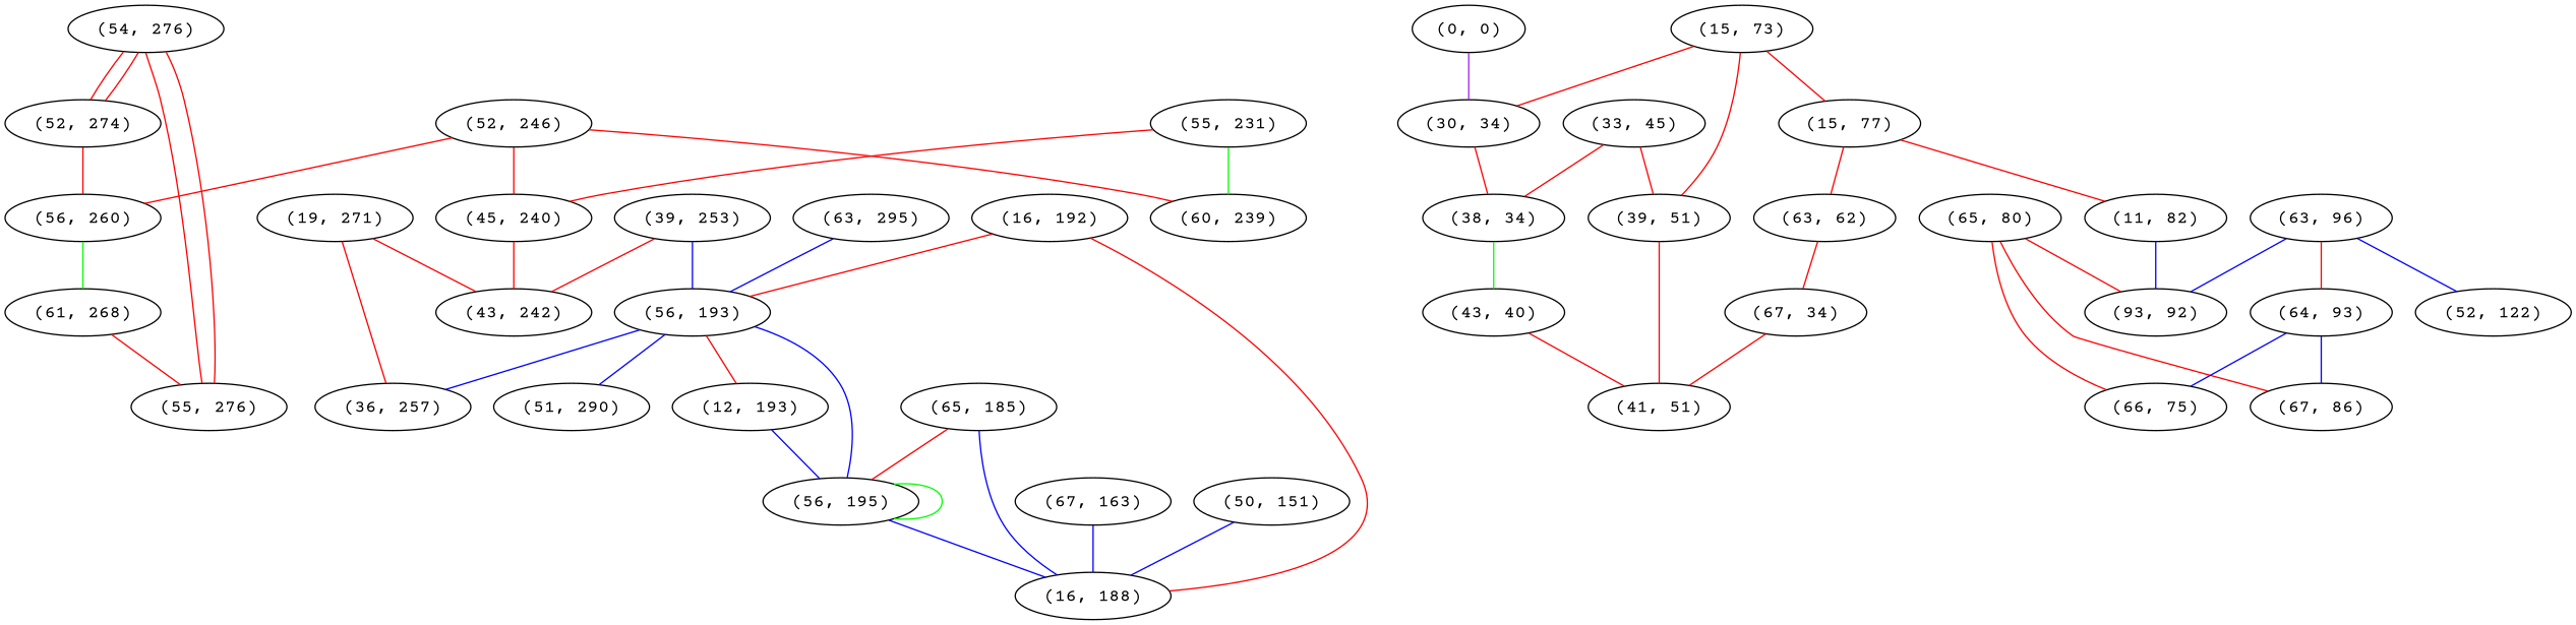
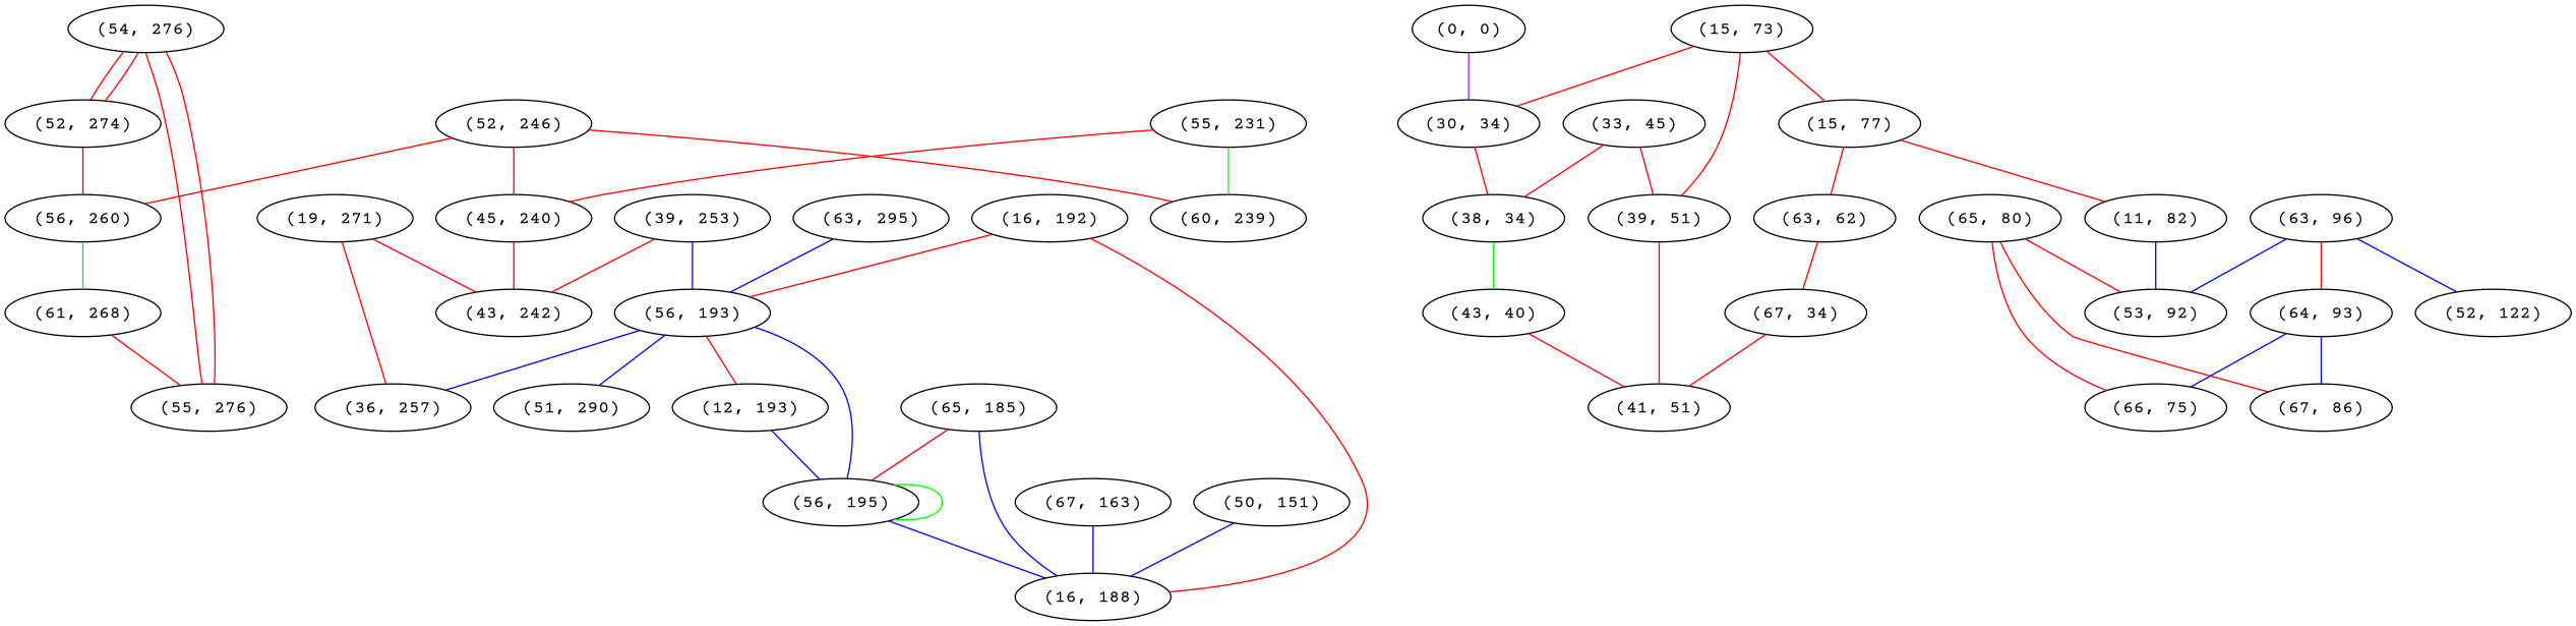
  graph {
    fontname="Courier Prime"
    node [fontname="Courier Prime"]
    edge [color=red fontname="Courier Prime" weight=1]
    "(52, 246)"
    "(56, 260)"
    "(45, 240)"
    "(60, 239)"
    "(61, 268)"
    "(43, 242)"
    "(33, 45)"
    "(38, 34)"
    "(39, 51)"
    "(43, 40)"
    "(41, 51)"
    "(19, 271)"
    "(36, 257)"
    n14 [label="(56, 193)"]
    "(16, 192)"
    "(16, 188)"
    "(56, 195)"
    "(12, 193)"
    "(51, 290)"
    "(55, 231)"
    "(39, 253)"
    "(67, 163)"
    "(63, 295)"
    "(65, 80)"
    "(67, 86)"
-   "(53, 92)" [label="(93, 92)"]
+   "(53, 92)"
    "(66, 75)"
    "(0, 0)"
    "(30, 34)"
    "(15, 73)"
    "(15, 77)"
    "(63, 62)"
    "(11, 82)"
    "(63, 96)"
    "(64, 93)"
    "(52, 122)"
    "(50, 151)"
    "(54, 276)"
    "(52, 274)"
    "(55, 276)"
    "(67, 34)"
    "(65, 185)"
    "(52, 246)" -- "(56, 260)"
    "(52, 246)" -- "(45, 240)"
    "(52, 246)" -- "(60, 239)"
    "(56, 260)" -- "(61, 268)" [color=green weight=2]
    "(45, 240)" -- "(43, 242)"
    "(61, 268)" -- "(55, 276)"
    "(33, 45)" -- "(38, 34)"
    "(33, 45)" -- "(39, 51)"
    "(38, 34)" -- "(43, 40)" [color=green weight=2]
    "(39, 51)" -- "(41, 51)"
    "(43, 40)" -- "(41, 51)"
    "(19, 271)" -- "(43, 242)"
    "(19, 271)" -- "(36, 257)"
    n14 -- "(36, 257)" [color=blue weight=3]
    n14 -- "(56, 195)" [color=blue weight=3]
    n14 -- "(12, 193)"
    n14 -- "(51, 290)" [color=blue weight=3]
    "(16, 192)" -- n14
    "(16, 192)" -- "(16, 188)"
    "(56, 195)" -- "(16, 188)" [color=blue weight=3]
    "(56, 195)" -- "(56, 195)" [color=green weight=2]
    "(12, 193)" -- "(56, 195)" [color=blue weight=3]
    "(55, 231)" -- "(45, 240)"
    "(55, 231)" -- "(60, 239)" [color=green weight=2]
    "(39, 253)" -- "(43, 242)"
    "(39, 253)" -- n14 [color=blue weight=3]
    "(67, 163)" -- "(16, 188)" [color=blue weight=3]
    "(63, 295)" -- n14 [color=blue weight=3]
    "(65, 80)" -- "(67, 86)"
    "(65, 80)" -- "(53, 92)"
    "(65, 80)" -- "(66, 75)"
    "(0, 0)" -- "(30, 34)" [color=purple weight=4]
    "(30, 34)" -- "(38, 34)"
    "(15, 73)" -- "(39, 51)"
    "(15, 73)" -- "(30, 34)"
    "(15, 73)" -- "(15, 77)"
    "(15, 77)" -- "(63, 62)"
    "(15, 77)" -- "(11, 82)"
    "(63, 62)" -- "(67, 34)"
    "(11, 82)" -- "(53, 92)" [color=blue weight=3]
    "(63, 96)" -- "(53, 92)" [color=blue weight=3]
    "(63, 96)" -- "(64, 93)"
    "(63, 96)" -- "(52, 122)" [color=blue weight=3]
    "(64, 93)" -- "(67, 86)" [color=blue weight=3]
    "(64, 93)" -- "(66, 75)" [color=blue weight=3]
    "(50, 151)" -- "(16, 188)" [color=blue weight=3]
    "(54, 276)" -- "(52, 274)"
    "(54, 276)" -- "(52, 274)"
    "(54, 276)" -- "(55, 276)"
    "(54, 276)" -- "(55, 276)"
    "(52, 274)" -- "(56, 260)"
    "(67, 34)" -- "(41, 51)"
    "(65, 185)" -- "(16, 188)" [color=blue weight=3]
    "(65, 185)" -- "(56, 195)"
  }
